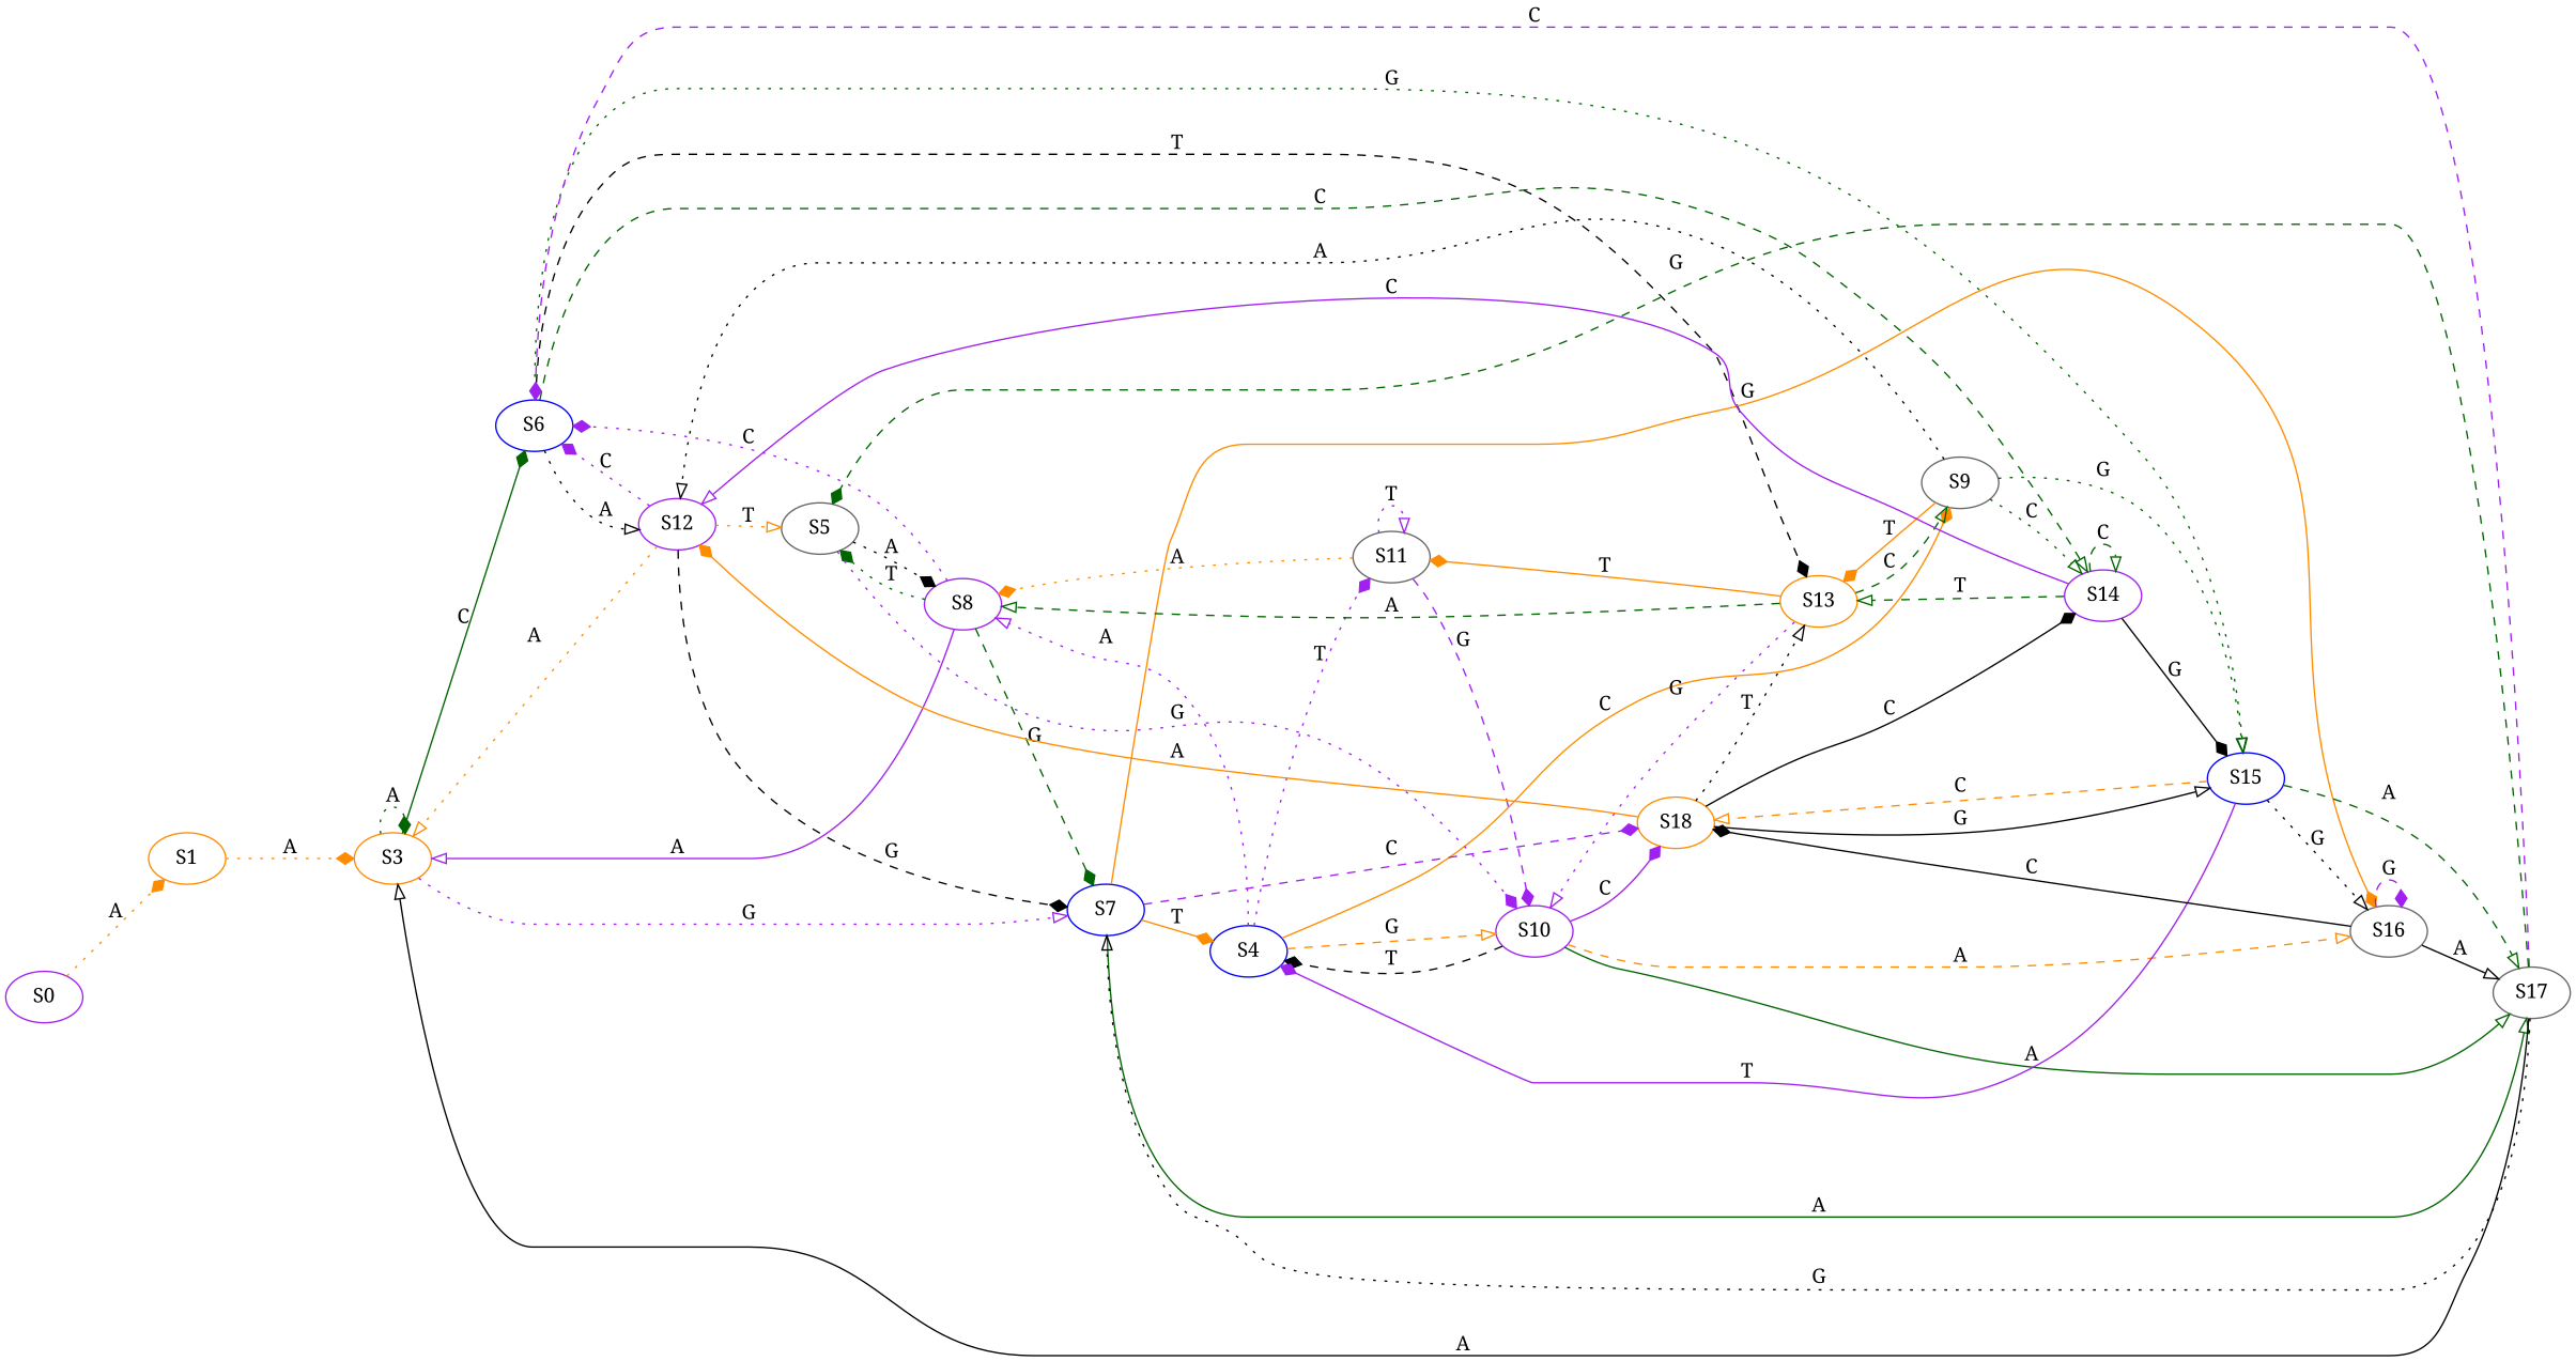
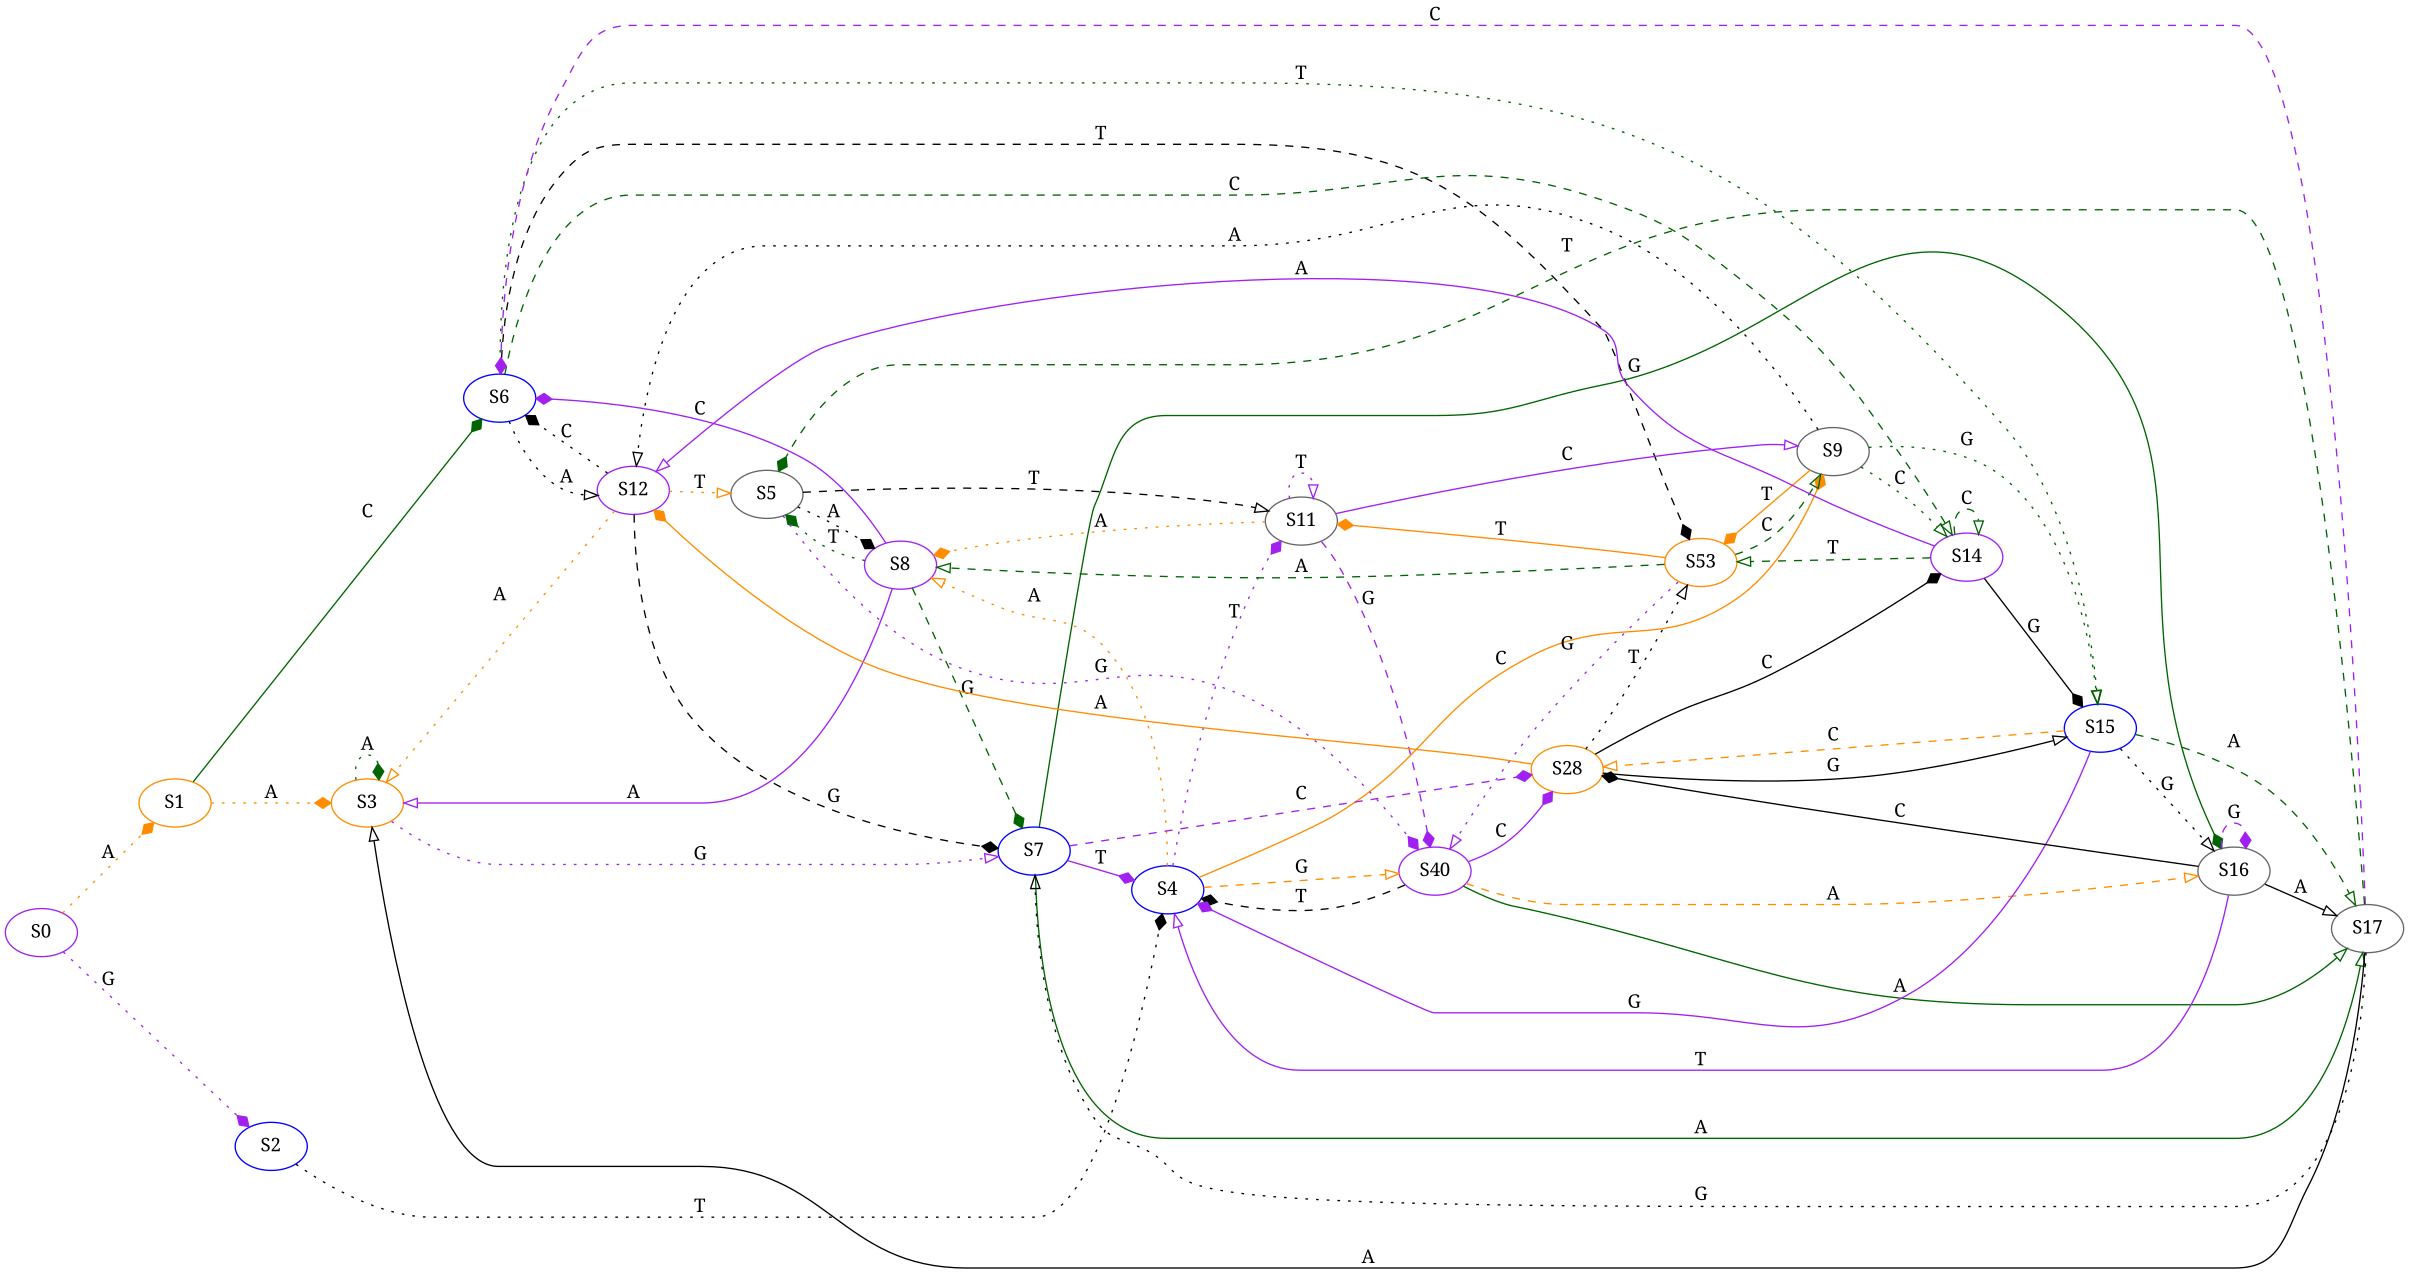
  strict digraph {
    fontname="Noto Serif"
    rankdir=LR
    node [color=purple fontname="Noto Serif"]
    edge [arrowhead=diamond color=purple fontname="Noto Serif" style=dotted]
    S1 [color=darkorange]
    S0
+   S2 [color=blue]
    S3 [color=darkorange]
    S4 [color=blue]
    S6 [color=blue]
    S7 [color=blue]
    S8
    S9 [color=gray40]
-   S10
+   S10 [label=S40]
    S11 [color=gray40]
    S5 [color=gray40]
    S12
-   S13 [color=darkorange]
+   S13 [color=darkorange label=S53]
    S14
    S15 [color=blue]
    S16 [color=gray40]
    S17 [color=gray40]
-   S18 [color=darkorange]
+   S18 [color=darkorange label=S28]
    S1 -> S3 [color=darkorange label=A]
    S0 -> S1 [color=darkorange label=A]
+   S0 -> S2 [label=G]
+   S2 -> S4 [color=black label=T]
    S3 -> S3 [color=darkgreen label=A]
-   S3 -> S6 [color=darkgreen label=C style=solid]
+   S1 -> S6 [color=darkgreen label=C style=solid]
    S3 -> S7 [arrowhead=onormal label=G]
-   S4 -> S8 [arrowhead=onormal label=A]
+   S4 -> S8 [arrowhead=onormal color=darkorange label=A]
    S4 -> S9 [color=darkorange label=C style=solid]
    S4 -> S10 [arrowhead=onormal color=darkorange label=G style=dashed]
    S4 -> S11 [label=T]
    S6 -> S12 [arrowhead=onormal color=black label=A]
    S6 -> S13 [color=black label=T style=dashed]
    S6 -> S14 [arrowhead=onormal color=darkgreen label=C style=dashed]
-   S6 -> S15 [arrowhead=onormal color=darkgreen label=G]
-   S7 -> S4 [color=darkorange label=T style=solid]
-   S7 -> S16 [color=darkorange label=G style=solid]
+   S6 -> S15 [arrowhead=onormal color=darkgreen label=T]
+   S7 -> S4 [label=T style=solid]
+   S7 -> S16 [color=darkgreen label=G style=solid]
    S7 -> S17 [arrowhead=onormal color=darkgreen label=A style=solid]
    S7 -> S18 [label=C style=dashed]
    S8 -> S3 [arrowhead=onormal label=A style=solid]
-   S8 -> S6 [label=C]
+   S8 -> S6 [label=C style=solid]
    S8 -> S7 [color=darkgreen label=G style=dashed]
    S8 -> S5 [color=darkgreen label=T]
    S9 -> S12 [arrowhead=onormal color=black label=A]
    S9 -> S13 [color=darkorange label=T style=solid]
    S9 -> S14 [arrowhead=onormal color=darkgreen label=C]
    S9 -> S15 [arrowhead=onormal color=darkgreen label=G]
    S10 -> S4 [color=black label=T style=dashed]
    S10 -> S16 [arrowhead=onormal color=darkorange label=A style=dashed]
    S10 -> S17 [arrowhead=onormal color=darkgreen label=A style=solid]
    S10 -> S18 [label=C style=solid]
    S11 -> S8 [color=darkorange label=A]
+   S11 -> S9 [arrowhead=onormal label=C style=solid]
    S11 -> S10 [label=G style=dashed]
    S11 -> S11 [arrowhead=onormal label=T]
    S5 -> S8 [color=black label=A]
    S5 -> S10 [label=G]
+   S5 -> S11 [arrowhead=onormal color=black label=T style=dashed]
    S12 -> S3 [arrowhead=onormal color=darkorange label=A]
-   S12 -> S6 [label=C]
+   S12 -> S6 [color=black label=C]
    S12 -> S7 [color=black label=G style=dashed]
    S12 -> S5 [arrowhead=onormal color=darkorange label=T]
    S13 -> S8 [arrowhead=onormal color=darkgreen label=A style=dashed]
    S13 -> S9 [arrowhead=onormal color=darkgreen label=C style=dashed]
    S13 -> S10 [arrowhead=onormal label=G]
    S13 -> S11 [color=darkorange label=T style=solid]
-   S14 -> S12 [arrowhead=onormal label=C style=solid]
+   S14 -> S12 [arrowhead=onormal label=A style=solid]
    S14 -> S13 [arrowhead=onormal color=darkgreen label=T style=dashed]
    S14 -> S14 [arrowhead=onormal color=darkgreen label=C style=dashed]
    S14 -> S15 [color=black label=G style=solid]
-   S15 -> S4 [label=T style=solid]
+   S15 -> S4 [label=G style=solid]
    S15 -> S16 [arrowhead=onormal color=black label=G]
    S15 -> S17 [arrowhead=onormal color=darkgreen label=A style=dashed]
    S15 -> S18 [arrowhead=onormal color=darkorange label=C style=dashed]
+   S16 -> S4 [arrowhead=onormal label=T style=solid]
    S16 -> S16 [label=G style=dashed]
    S16 -> S17 [arrowhead=onormal color=black label=A style=solid]
    S16 -> S18 [color=black label=C style=solid]
    S17 -> S3 [arrowhead=onormal color=black label=A style=solid]
    S17 -> S6 [label=C style=dashed]
    S17 -> S7 [arrowhead=onormal color=black label=G]
-   S17 -> S5 [color=darkgreen label=G style=dashed]
+   S17 -> S5 [color=darkgreen label=T style=dashed]
    S18 -> S12 [color=darkorange label=A style=solid]
    S18 -> S13 [arrowhead=onormal color=black label=T]
    S18 -> S14 [color=black label=C style=solid]
    S18 -> S15 [arrowhead=onormal color=black label=G style=solid]
  }
